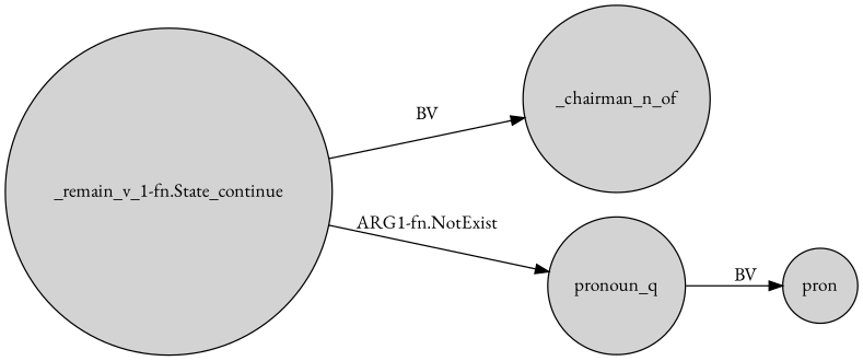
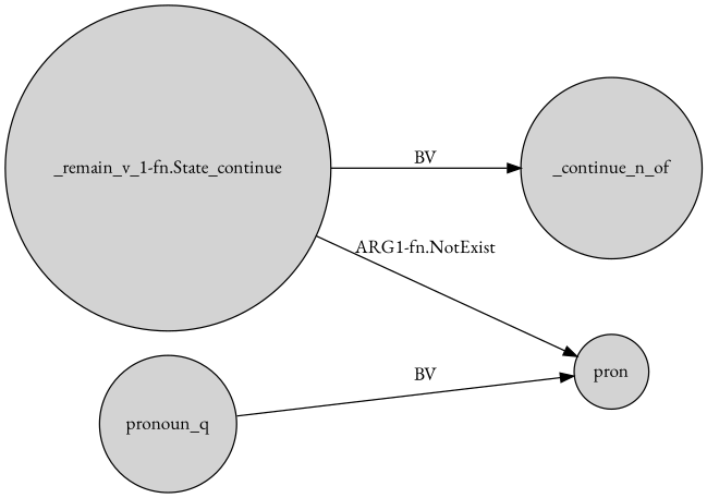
  digraph {
    fontname="EB Garamond"
    rankdir=LR
    node [fontname="EB Garamond" shape=circle style=filled]
    edge [fontname="EB Garamond"]
    "_remain_v_1-fn.State_continue"
-   _chairman_n_of
+   _chairman_n_of [label=_continue_n_of]
    pron
    pronoun_q
    "_remain_v_1-fn.State_continue" -> _chairman_n_of [label=BV]
-   "_remain_v_1-fn.State_continue" -> pronoun_q [label="ARG1-fn.NotExist"]
+   "_remain_v_1-fn.State_continue" -> pron [label="ARG1-fn.NotExist"]
    pronoun_q -> pron [label=BV]
  }
